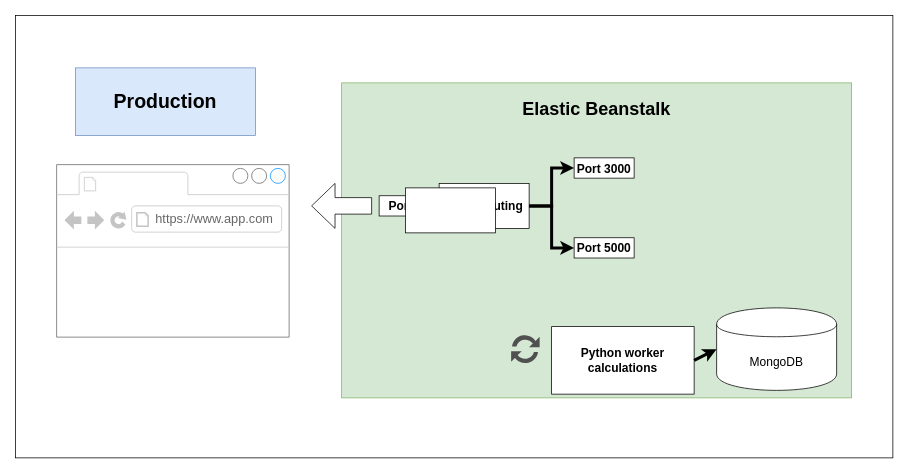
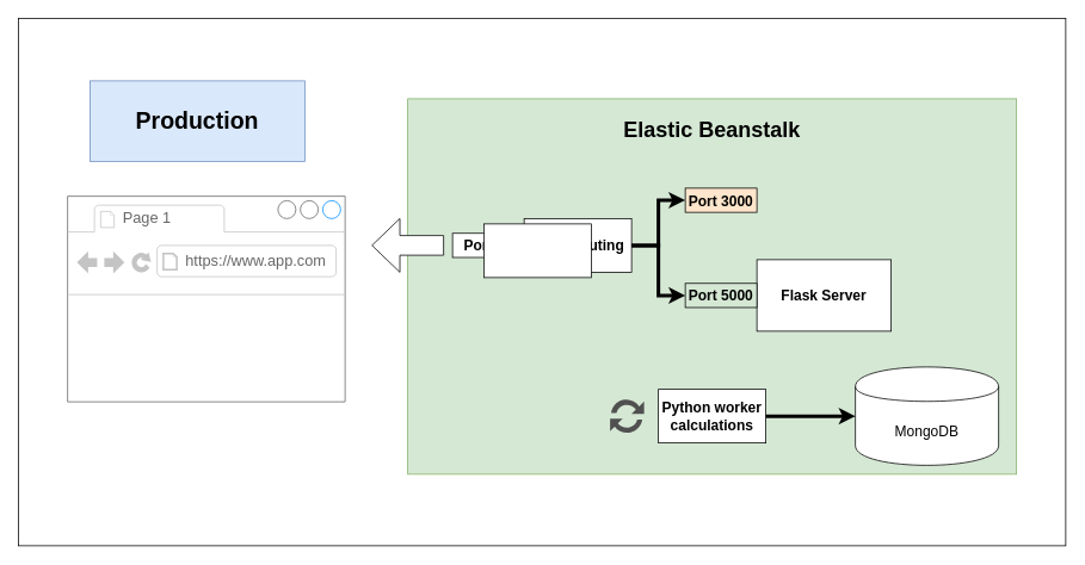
  <mxCell id="0" />
  <mxCell id="1" parent="0" />
  <mxCell id="2" value="" style="rounded=0;whiteSpace=wrap;html=1;fontFamily=Helvetica;fontSize=16;fontColor=#000000;align=center;" vertex="1" parent="1"><mxGeometry y="20" width="1170" height="590" as="geometry" x="20" /></mxCell>
  <mxCell id="3" value="" style="strokeWidth=1;shadow=0;dashed=0;align=center;html=1;shape=mxgraph.mockup.containers.browserWindow;rSize=0;strokeColor=#666666;strokeColor2=#008cff;strokeColor3=#c4c4c4;mainText=,;recursiveResize=0;" vertex="1" parent="1"><mxGeometry x="75" y="219" width="310" height="230" as="geometry" /></mxCell>
+ <mxCell id="4" value="Page 1" style="strokeWidth=1;shadow=0;dashed=0;align=center;html=1;shape=mxgraph.mockup.containers.anchor;fontSize=17;fontColor=#666666;align=left;" vertex="1" parent="3"><mxGeometry x="60" y="12" width="110" height="26" as="geometry" /></mxCell>
  <mxCell id="5" value="https://www.app.com" style="strokeWidth=1;shadow=0;dashed=0;align=center;html=1;shape=mxgraph.mockup.containers.anchor;rSize=0;fontSize=17;fontColor=#666666;align=left;" vertex="1" parent="3"><mxGeometry x="130" y="60" width="250" height="26" as="geometry" /></mxCell>
  <mxCell id="6" value="&lt;br&gt;&lt;br&gt;&lt;br&gt;&lt;br&gt;Elastic Beanstalk&lt;br&gt;" style="rounded=0;fillColor=#d5e8d4;strokeColor=#82b366;align=center;fontSize=24;fontStyle=1;labelPosition=center;verticalLabelPosition=top;verticalAlign=bottom;horizontal=1;html=1;whiteSpace=wrap;fontColor=#000000;spacingTop=0;spacingBottom=0;spacing=-50;" vertex="1" parent="1"><mxGeometry x="455" y="110" width="680" height="420" as="geometry" /></mxCell>
  <mxCell id="7" value="Production" style="rounded=0;whiteSpace=wrap;html=1;fillColor=#dae8fc;strokeColor=#6c8ebf;fontStyle=1;fontSize=26;fontFamily=Helvetica;" vertex="1" parent="1"><mxGeometry x="100" y="90" width="240" height="90" as="geometry" /></mxCell>
- <mxCell id="9" value="Port 3000" style="rounded=0;whiteSpace=wrap;html=1;fontFamily=Helvetica;fontSize=16;fontColor=#000000;align=center;fontStyle=1" vertex="1" parent="1"><mxGeometry x="765" y="210" width="80" height="27" as="geometry" /></mxCell>
- <mxCell id="10" value="Port 5000" style="rounded=0;whiteSpace=wrap;html=1;fontFamily=Helvetica;fontSize=16;fontColor=#000000;align=center;fontStyle=1" vertex="1" parent="1"><mxGeometry x="765" y="316.5" width="80" height="27" as="geometry" /></mxCell>
+ <mxCell id="8" value="Flask Server" style="rounded=0;whiteSpace=wrap;html=1;fontFamily=Helvetica;fontSize=16;fontColor=#000000;align=center;fontStyle=1" vertex="1" parent="1"><mxGeometry x="845" y="290" width="150" height="80" as="geometry" /></mxCell>
+ <mxCell id="9" value="Port 3000" style="rounded=0;whiteSpace=wrap;html=1;fontFamily=Helvetica;fontSize=16;fontColor=#000000;align=center;fontStyle=1;fillColor=#ffe6cc;" vertex="1" parent="1"><mxGeometry x="765" y="210" width="80" height="27" as="geometry" /></mxCell>
+ <mxCell id="10" value="Port 5000" style="rounded=0;whiteSpace=wrap;html=1;fontFamily=Helvetica;fontSize=16;fontColor=#000000;align=center;fontStyle=1;fillColor=#d5e8d4;" vertex="1" parent="1"><mxGeometry x="765" y="316.5" width="80" height="27" as="geometry" /></mxCell>
  <mxCell id="11" value="Nginx routing" style="rounded=0;whiteSpace=wrap;html=1;fontFamily=Helvetica;fontSize=16;fontColor=#000000;align=center;fontStyle=1" vertex="1" parent="1"><mxGeometry x="585" y="244" width="120" height="60" as="geometry" /></mxCell>
  <mxCell id="12" value="Port 80" style="rounded=0;whiteSpace=wrap;html=1;fontFamily=Helvetica;fontSize=16;fontColor=#000000;align=center;fontStyle=1" vertex="1" parent="1"><mxGeometry x="505" y="260.5" width="80" height="27" as="geometry" /></mxCell>
  <mxCell id="13" value="" style="endArrow=classic;html=1;fontFamily=Helvetica;fontSize=16;fontColor=#000000;exitX=1;exitY=0.5;exitDx=0;exitDy=0;entryX=0;entryY=0.5;entryDx=0;entryDy=0;edgeStyle=orthogonalEdgeStyle;rounded=0;strokeWidth=4;" edge="1" parent="1" source="11" target="9"><mxGeometry width="50" height="50" relative="1" as="geometry"><mxPoint x="395" y="230" as="sourcePoint" /><mxPoint x="445" y="180" as="targetPoint" /></mxGeometry></mxCell>
  <mxCell id="14" value="" style="endArrow=classic;html=1;fontFamily=Helvetica;fontSize=16;fontColor=#000000;exitX=1;exitY=0.5;exitDx=0;exitDy=0;entryX=0;entryY=0.5;entryDx=0;entryDy=0;edgeStyle=orthogonalEdgeStyle;elbow=vertical;rounded=0;strokeWidth=4;" edge="1" parent="1" source="11" target="10"><mxGeometry width="50" height="50" relative="1" as="geometry"><mxPoint x="715" y="284" as="sourcePoint" /><mxPoint x="775" y="233.5" as="targetPoint" /></mxGeometry></mxCell>
  <mxCell id="15" value="MongoDB&lt;br&gt;" style="shape=cylinder;whiteSpace=wrap;html=1;boundedLbl=1;backgroundOutline=1;rounded=0;fontFamily=Helvetica;fontSize=16;fontColor=#000000;align=center;" vertex="1" parent="1"><mxGeometry x="955" y="410" width="160" height="110" as="geometry" /></mxCell>
- <mxCell id="16" value="Python worker&lt;br style=&quot;font-size: 16px;&quot;&gt;calculations" style="rounded=0;whiteSpace=wrap;html=1;fontFamily=Helvetica;fontSize=16;fontColor=#000000;align=center;fontStyle=1" vertex="1" parent="1"><mxGeometry x="735" y="435" width="190" height="90" as="geometry" /></mxCell>
+ <mxCell id="16" value="Python worker&lt;br style=&quot;font-size: 16px;&quot;&gt;calculations" style="rounded=0;whiteSpace=wrap;html=1;fontFamily=Helvetica;fontSize=16;fontColor=#000000;align=center;fontStyle=1" vertex="1" parent="1"><mxGeometry x="735" y="435" width="120" height="60" as="geometry" /></mxCell>
  <mxCell id="17" value="" style="shape=singleArrow;direction=west;whiteSpace=wrap;html=1;rounded=0;fontFamily=Helvetica;fontSize=16;fontColor=#000000;align=center;arrowWidth=0.367;arrowSize=0.39;" vertex="1" parent="1"><mxGeometry x="415" y="244" width="80" height="60" as="geometry" /></mxCell>
  <mxCell id="18" value="" style="endArrow=classic;html=1;strokeWidth=4;fontFamily=Helvetica;fontSize=16;fontColor=#000000;entryX=0;entryY=0.5;entryDx=0;entryDy=0;exitX=1;exitY=0.5;exitDx=0;exitDy=0;" edge="1" parent="1" source="16" target="15"><mxGeometry width="50" height="50" relative="1" as="geometry"><mxPoint x="455" y="450" as="sourcePoint" /><mxPoint x="505" y="400" as="targetPoint" /></mxGeometry></mxCell>
  <mxCell id="19" value="" style="pointerEvents=1;shadow=0;dashed=0;html=1;strokeColor=none;labelPosition=center;verticalLabelPosition=bottom;verticalAlign=top;align=center;fillColor=#505050;shape=mxgraph.mscae.intune.update;rounded=0;fontFamily=Helvetica;fontSize=16;fontColor=#000000;" vertex="1" parent="1"><mxGeometry x="681" y="445.2" width="38" height="39.59" as="geometry" /></mxCell>
  <mxCell id="20" value="" style="rounded=0;whiteSpace=wrap;html=1;fontFamily=Helvetica;fontSize=16;fontColor=#000000;align=center;" vertex="1" parent="1"><mxGeometry x="540" y="250" width="120" height="60" as="geometry" /></mxCell>
